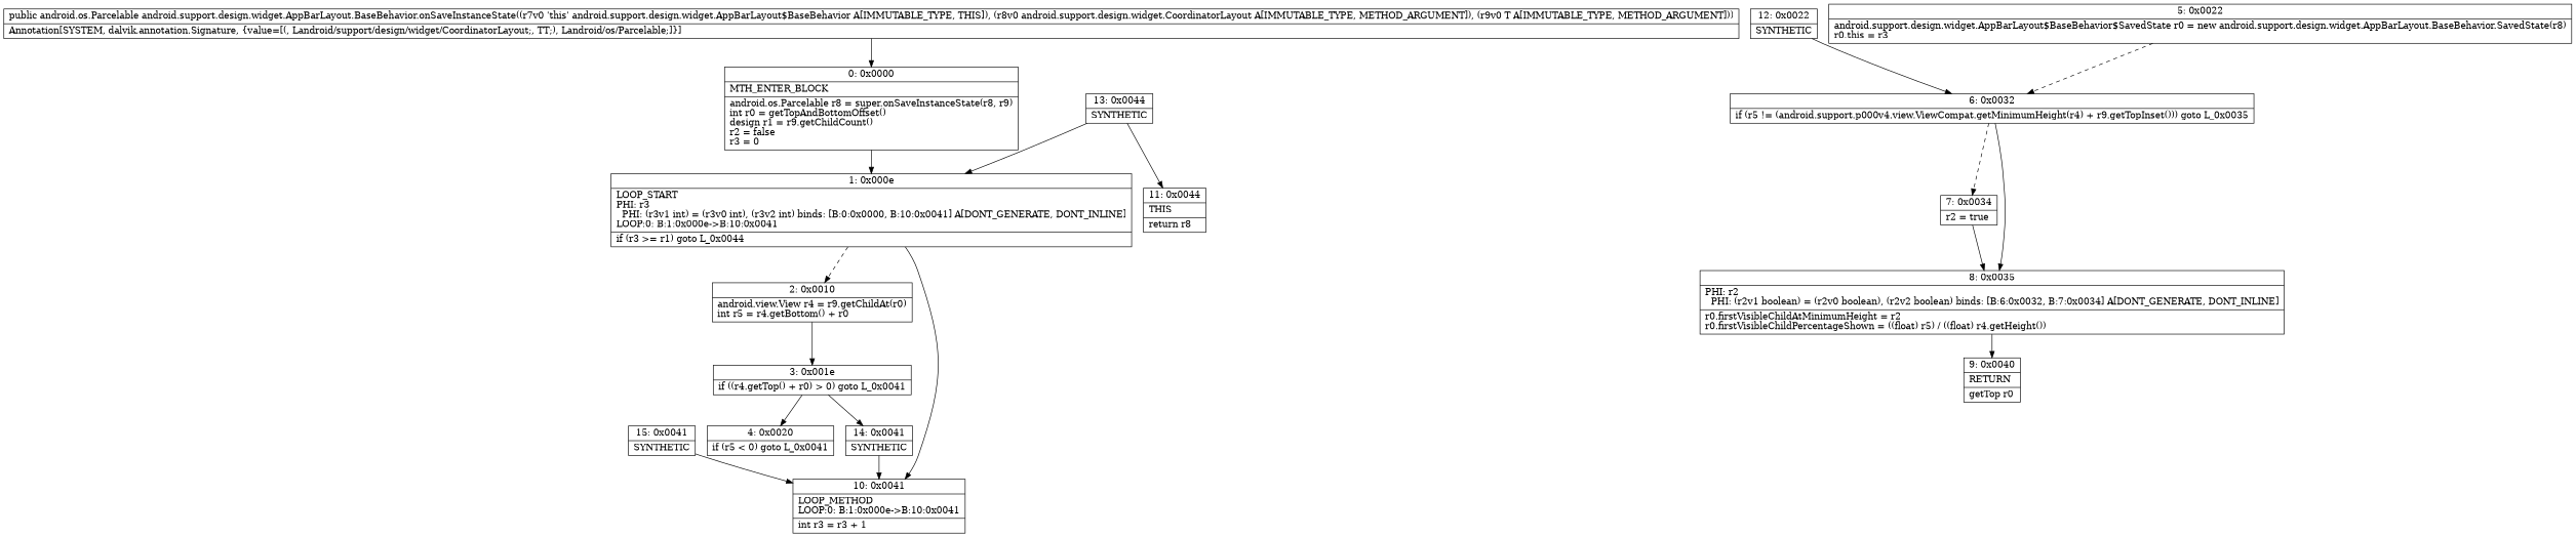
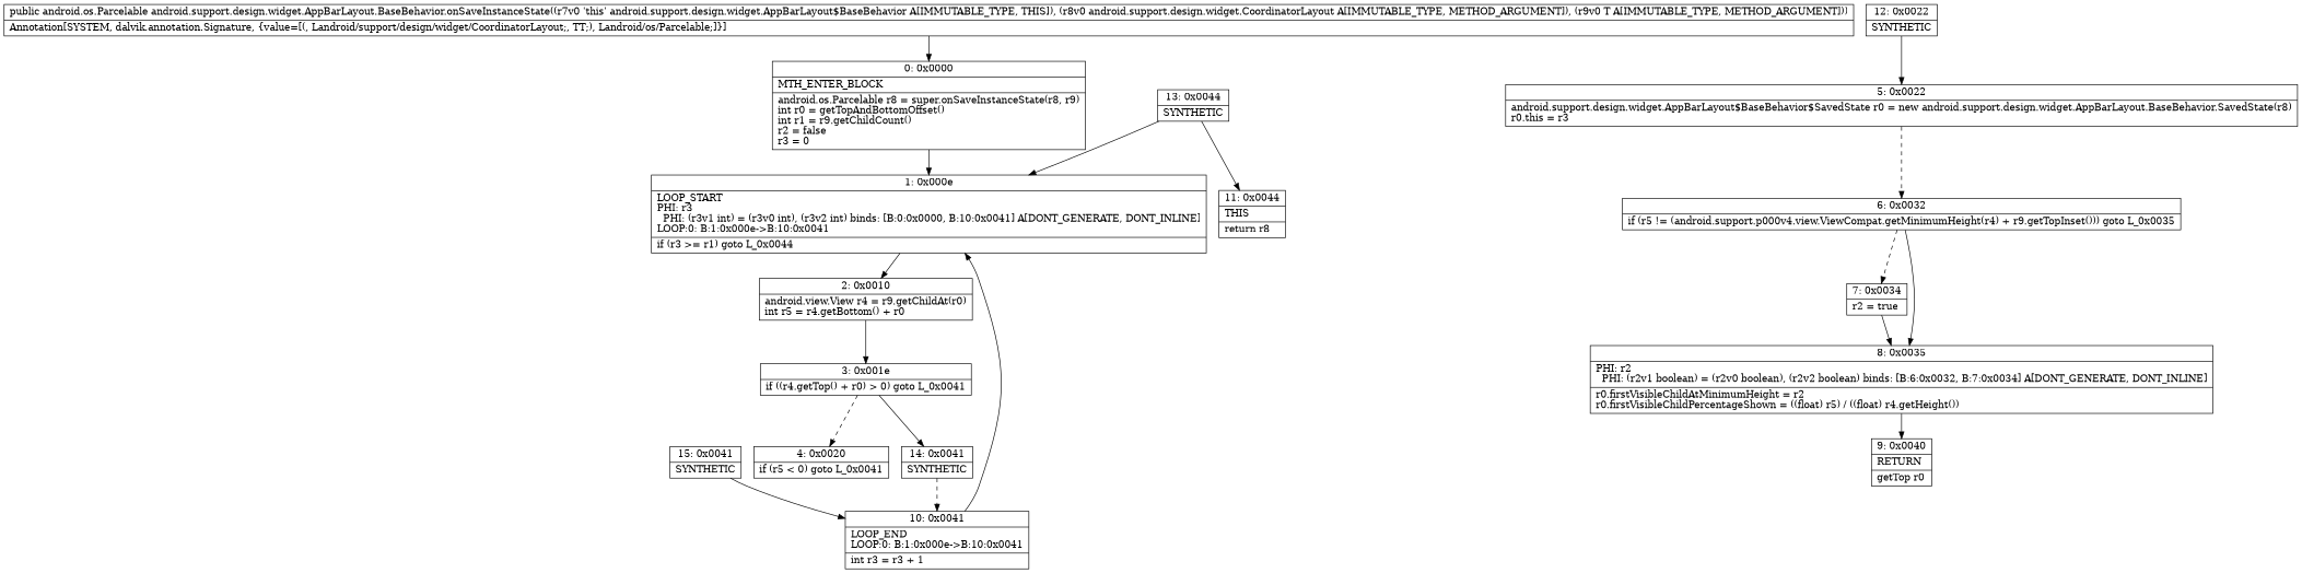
  digraph {
    node [shape=record]
-   n1 [label="{0\:\ 0x0000|MTH_ENTER_BLOCK\l|android.os.Parcelable r8 = super.onSaveInstanceState(r8, r9)\lint r0 = getTopAndBottomOffset()\ldesign r1 = r9.getChildCount()\lr2 = false\lr3 = 0\l}"]
+   n1 [label="{0\:\ 0x0000|MTH_ENTER_BLOCK\l|android.os.Parcelable r8 = super.onSaveInstanceState(r8, r9)\lint r0 = getTopAndBottomOffset()\lint r1 = r9.getChildCount()\lr2 = false\lr3 = 0\l}"]
    n2 [label="{1\:\ 0x000e|LOOP_START\lPHI: r3 \l  PHI: (r3v1 int) = (r3v0 int), (r3v2 int) binds: [B:0:0x0000, B:10:0x0041] A[DONT_GENERATE, DONT_INLINE]\lLOOP:0: B:1:0x000e\-\>B:10:0x0041\l|if (r3 \>= r1) goto L_0x0044\l}"]
    n3 [label="{2\:\ 0x0010|android.view.View r4 = r9.getChildAt(r0)\lint r5 = r4.getBottom() + r0\l}"]
    n4 [label="{3\:\ 0x001e|if ((r4.getTop() + r0) \> 0) goto L_0x0041\l}"]
    n5 [label="{13\:\ 0x0044|SYNTHETIC\l}"]
    n6 [label="{11\:\ 0x0044|THIS\l|return r8\l}"]
    n7 [label="{4\:\ 0x0020|if (r5 \< 0) goto L_0x0041\l}"]
    n8 [label="{14\:\ 0x0041|SYNTHETIC\l}"]
-   n9 [label="{10\:\ 0x0041|LOOP_METHOD\lLOOP:0: B:1:0x000e\-\>B:10:0x0041\l|int r3 = r3 + 1\l}"]
+   n9 [label="{10\:\ 0x0041|LOOP_END\lLOOP:0: B:1:0x000e\-\>B:10:0x0041\l|int r3 = r3 + 1\l}"]
    n10 [label="{12\:\ 0x0022|SYNTHETIC\l}"]
    n11 [label="{5\:\ 0x0022|android.support.design.widget.AppBarLayout$BaseBehavior$SavedState r0 = new android.support.design.widget.AppBarLayout.BaseBehavior.SavedState(r8)\lr0.this = r3\l}"]
    n12 [label="{15\:\ 0x0041|SYNTHETIC\l}"]
    n13 [label="{6\:\ 0x0032|if (r5 != (android.support.p000v4.view.ViewCompat.getMinimumHeight(r4) + r9.getTopInset())) goto L_0x0035\l}"]
    n14 [label="{7\:\ 0x0034|r2 = true\l}"]
    n15 [label="{8\:\ 0x0035|PHI: r2 \l  PHI: (r2v1 boolean) = (r2v0 boolean), (r2v2 boolean) binds: [B:6:0x0032, B:7:0x0034] A[DONT_GENERATE, DONT_INLINE]\l|r0.firstVisibleChildAtMinimumHeight = r2\lr0.firstVisibleChildPercentageShown = ((float) r5) \/ ((float) r4.getHeight())\l}"]
    n16 [label="{9\:\ 0x0040|RETURN\l|getTop r0\l}"]
    n17 [label="{public android.os.Parcelable android.support.design.widget.AppBarLayout.BaseBehavior.onSaveInstanceState((r7v0 'this' android.support.design.widget.AppBarLayout$BaseBehavior A[IMMUTABLE_TYPE, THIS]), (r8v0 android.support.design.widget.CoordinatorLayout A[IMMUTABLE_TYPE, METHOD_ARGUMENT]), (r9v0 T A[IMMUTABLE_TYPE, METHOD_ARGUMENT]))  | Annotation[SYSTEM, dalvik.annotation.Signature, \{value=[(, Landroid\/support\/design\/widget\/CoordinatorLayout;, TT;), Landroid\/os\/Parcelable;]\}]\l}"]
    n1 -> n2
-   n2 -> n3 [style=dashed]
+   n2 -> n3 [style=solid]
    n3 -> n4
-   n4 -> n7 [style=solid]
+   n4 -> n7 [style=dashed]
    n4 -> n8
    n5 -> n2
    n5 -> n6
-   n8 -> n9
-   n2 -> n9
-   n10 -> n13
+   n8 -> n9 [style=dashed]
+   n9 -> n2
+   n10 -> n11
    n11 -> n13 [style=dashed]
    n12 -> n9
    n13 -> n14 [style=dashed]
    n13 -> n15
    n14 -> n15
    n15 -> n16
    n17 -> n1
  }
